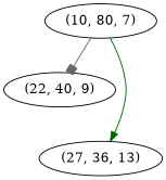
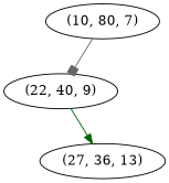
  digraph {
    "(10, 80, 7)"
    "(22, 40, 9)"
    "(27, 36, 13)"
    "(10, 80, 7)" -> "(22, 40, 9)" [arrowhead=box color=gray40]
-   "(10, 80, 7)" -> "(27, 36, 13)" [arrowhead=normal color=darkgreen]
+   "(22, 40, 9)" -> "(27, 36, 13)" [arrowhead=normal color=darkgreen]
  }
